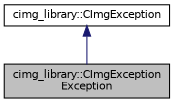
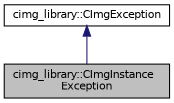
  digraph {
    node [color=black fontname=Helvetica fontsize=10 shape=record style=filled]
-   n1 [fillcolor=grey75 fontcolor=black height=0.2 label="cimg_library::CImgException\lException" width=0.4]
+   n1 [fillcolor=grey75 fontcolor=black height=0.2 label="cimg_library::CImgInstance\lException" width=0.4]
    n2 [fillcolor=white height=0.2 label="cimg_library::CImgException" width=0.4]
    n2 -> n1 [color=midnightblue dir=back fontname=Helvetica fontsize=10 labelfontname=Helvetica labelfontsize=10 style=solid]
  }
